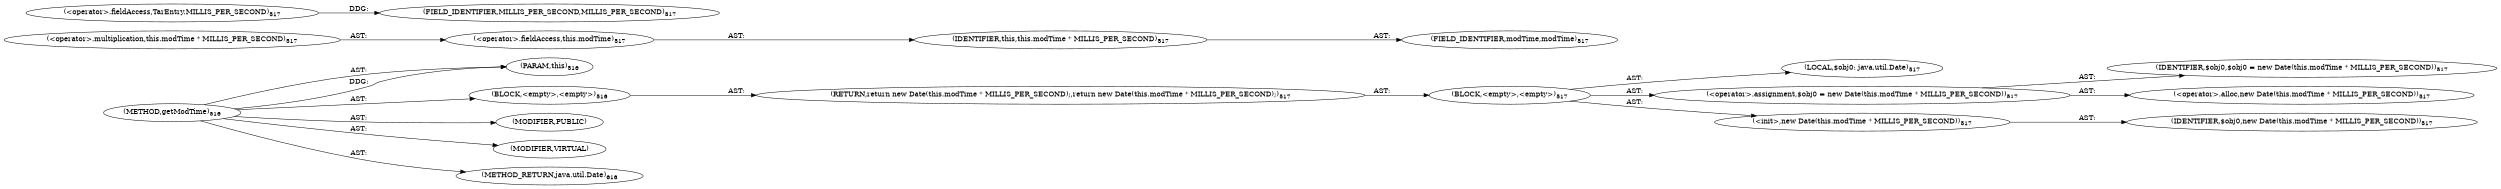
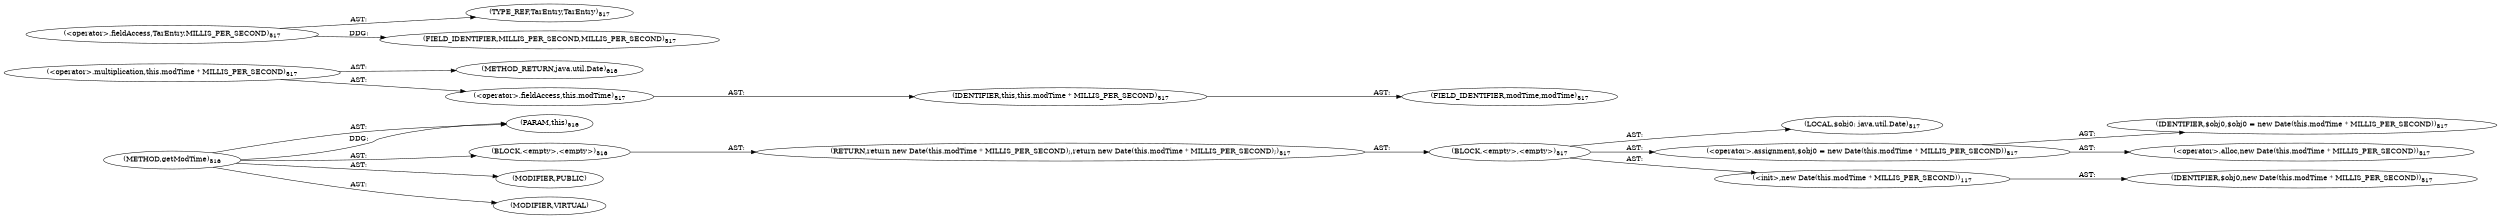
  digraph {
    rankdir=LR
    n1 [label=<(METHOD,getModTime)<SUB>516</SUB>>]
    n2 [label=<(PARAM,this)<SUB>516</SUB>>]
    n3 [label=<(BLOCK,&lt;empty&gt;,&lt;empty&gt;)<SUB>516</SUB>>]
    n4 [label=<(MODIFIER,PUBLIC)>]
    n5 [label=<(MODIFIER,VIRTUAL)>]
    n6 [label=<(METHOD_RETURN,java.util.Date)<SUB>616</SUB>>]
    n7 [label=<(RETURN,return new Date(this.modTime * MILLIS_PER_SECOND);,return new Date(this.modTime * MILLIS_PER_SECOND);)<SUB>517</SUB>>]
    n8 [label=<(BLOCK,&lt;empty&gt;,&lt;empty&gt;)<SUB>517</SUB>>]
    n9 [label=<(LOCAL,$obj0: java.util.Date)<SUB>517</SUB>>]
    n10 [label=<(&lt;operator&gt;.assignment,$obj0 = new Date(this.modTime * MILLIS_PER_SECOND))<SUB>517</SUB>>]
-   n11 [label=<(&lt;init&gt;,new Date(this.modTime * MILLIS_PER_SECOND))<SUB>517</SUB>>]
+   n11 [label=<(&lt;init&gt;,new Date(this.modTime * MILLIS_PER_SECOND))<SUB>117</SUB>>]
    n12 [label=<(IDENTIFIER,$obj0,$obj0 = new Date(this.modTime * MILLIS_PER_SECOND))<SUB>517</SUB>>]
    n13 [label=<(&lt;operator&gt;.alloc,new Date(this.modTime * MILLIS_PER_SECOND))<SUB>517</SUB>>]
    n14 [label=<(IDENTIFIER,$obj0,new Date(this.modTime * MILLIS_PER_SECOND))<SUB>517</SUB>>]
    n15 [label=<(&lt;operator&gt;.multiplication,this.modTime * MILLIS_PER_SECOND)<SUB>517</SUB>>]
    n16 [label=<(&lt;operator&gt;.fieldAccess,this.modTime)<SUB>517</SUB>>]
    n17 [label=<(IDENTIFIER,this,this.modTime * MILLIS_PER_SECOND)<SUB>517</SUB>>]
    n18 [label=<(&lt;operator&gt;.fieldAccess,TarEntry.MILLIS_PER_SECOND)<SUB>517</SUB>>]
+   n19 [label=<(TYPE_REF,TarEntry,TarEntry)<SUB>517</SUB>>]
    n20 [label=<(FIELD_IDENTIFIER,MILLIS_PER_SECOND,MILLIS_PER_SECOND)<SUB>517</SUB>>]
    n21 [label=<(FIELD_IDENTIFIER,modTime,modTime)<SUB>517</SUB>>]
    n1 -> n2 [label="AST: "]
    n1 -> n2 [label="DDG: "]
    n1 -> n3 [label="AST: "]
    n1 -> n4 [label="AST: "]
    n1 -> n5 [label="AST: "]
-   n1 -> n6 [label="AST: "]
+   n15 -> n6 [label="AST: "]
    n3 -> n7 [label="AST: "]
    n7 -> n8 [label="AST: "]
    n8 -> n9 [label="AST: "]
    n8 -> n10 [label="AST: "]
    n8 -> n11 [label="AST: "]
    n10 -> n12 [label="AST: "]
    n10 -> n13 [label="AST: "]
    n11 -> n14 [label="AST: "]
    n15 -> n16 [label="AST: "]
    n16 -> n17 [label="AST: "]
    n17 -> n21 [label="AST: "]
+   n18 -> n19 [label="AST: "]
    n18 -> n20 [label="DDG: "]
  }
